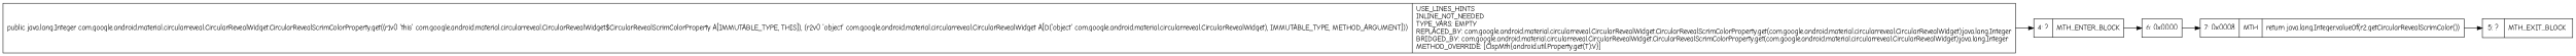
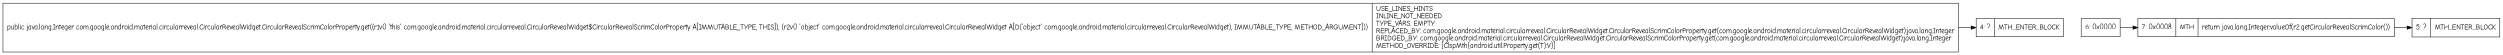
  digraph {
    fontname="Comic Neue"
    rankdir=LR
    node [fontname="Comic Neue" shape=record]
    edge [fontname="Comic Neue"]
    n1 [label="{4\:\ ?|MTH_ENTER_BLOCK\l}"]
    n2 [label="{6\:\ 0x0000}"]
    n3 [label="{7\:\ 0x0008|MTH\l|return java.lang.Integer.valueOf(r2.getCircularRevealScrimColor())\l}"]
-   n4 [label="{5\:\ ?|MTH_EXIT_BLOCK\l}"]
+   n4 [label="{5\:\ ?|MTH_ENTER_BLOCK\l}"]
    n5 [label="{public java.lang.Integer com.google.android.material.circularreveal.CircularRevealWidget.CircularRevealScrimColorProperty.get((r1v0 'this' com.google.android.material.circularreveal.CircularRevealWidget$CircularRevealScrimColorProperty A[IMMUTABLE_TYPE, THIS]), (r2v0 'object' com.google.android.material.circularreveal.CircularRevealWidget A[D('object' com.google.android.material.circularreveal.CircularRevealWidget), IMMUTABLE_TYPE, METHOD_ARGUMENT]))  | USE_LINES_HINTS\lINLINE_NOT_NEEDED\lTYPE_VARS: EMPTY\lREPLACED_BY: com.google.android.material.circularreveal.CircularRevealWidget.CircularRevealScrimColorProperty.get(com.google.android.material.circularreveal.CircularRevealWidget):java.lang.Integer\lBRIDGED_BY: com.google.android.material.circularreveal.CircularRevealWidget.CircularRevealScrimColorProperty.get(com.google.android.material.circularreveal.CircularRevealWidget):java.lang.Integer\lMETHOD_OVERRIDE: [ClspMth\{android.util.Property.get(T):V\}]\l}"]
-   n1 -> n2
    n2 -> n3
    n3 -> n4
    n5 -> n1
  }
